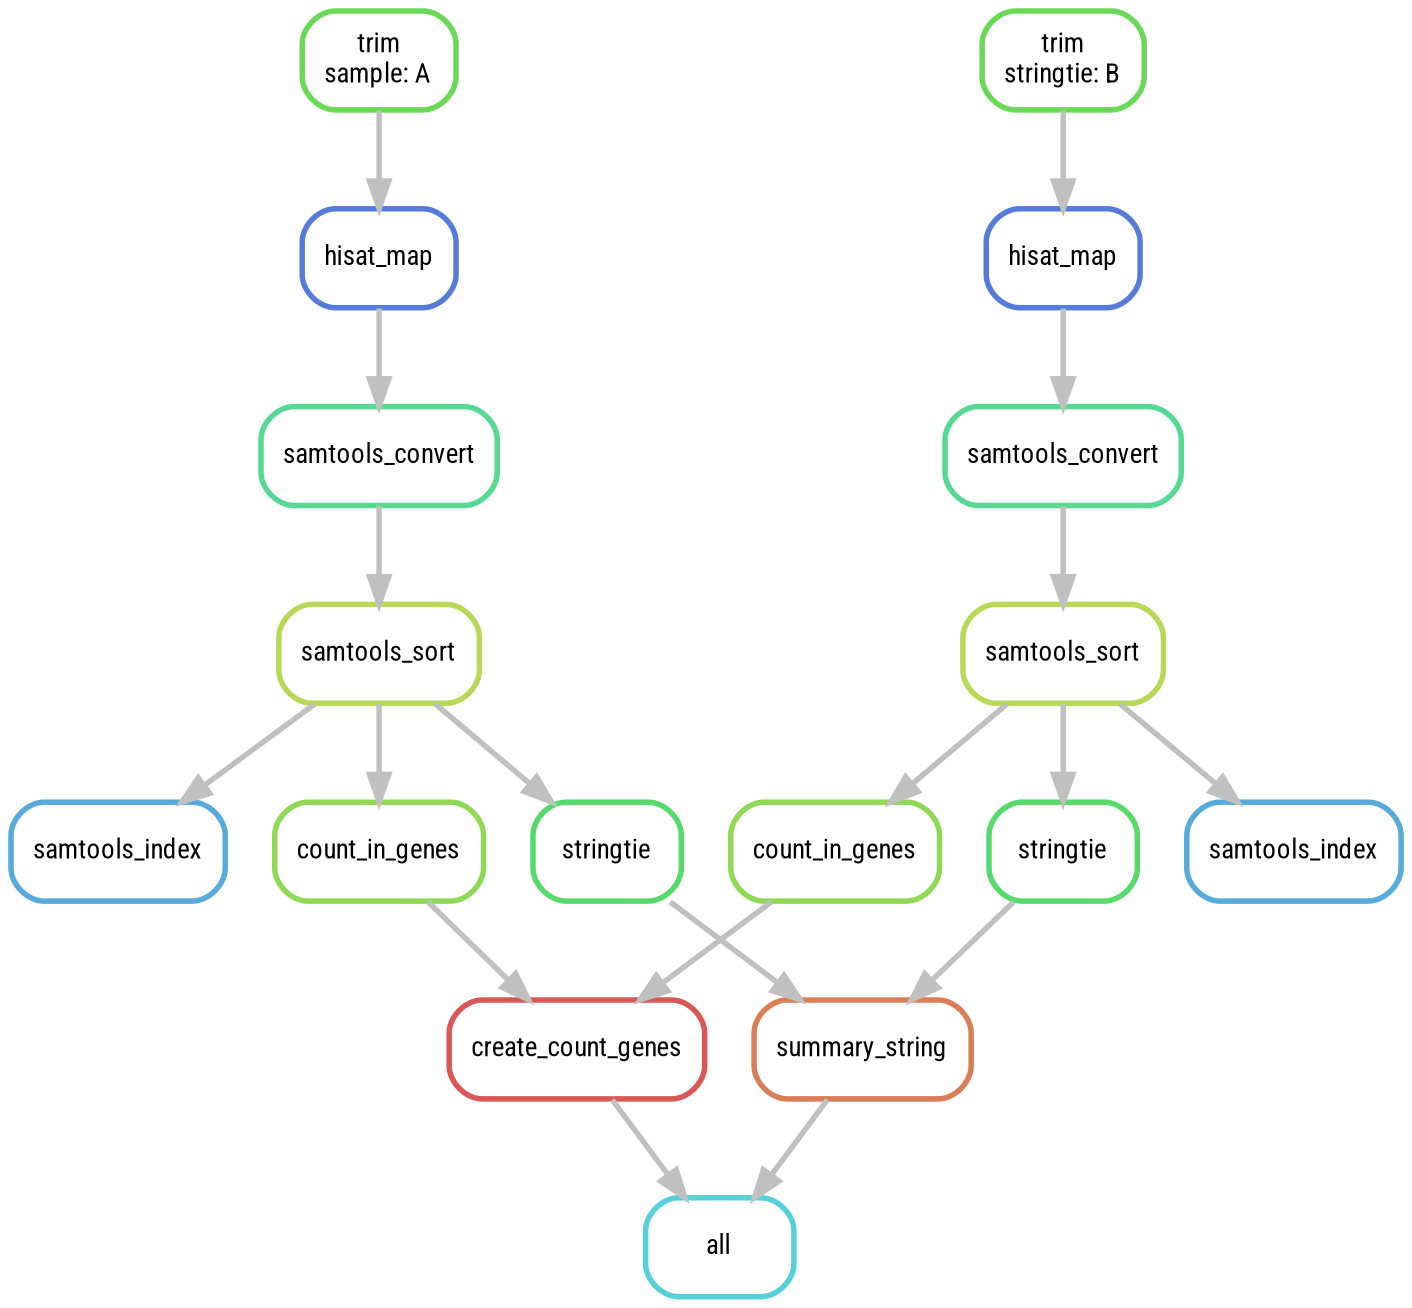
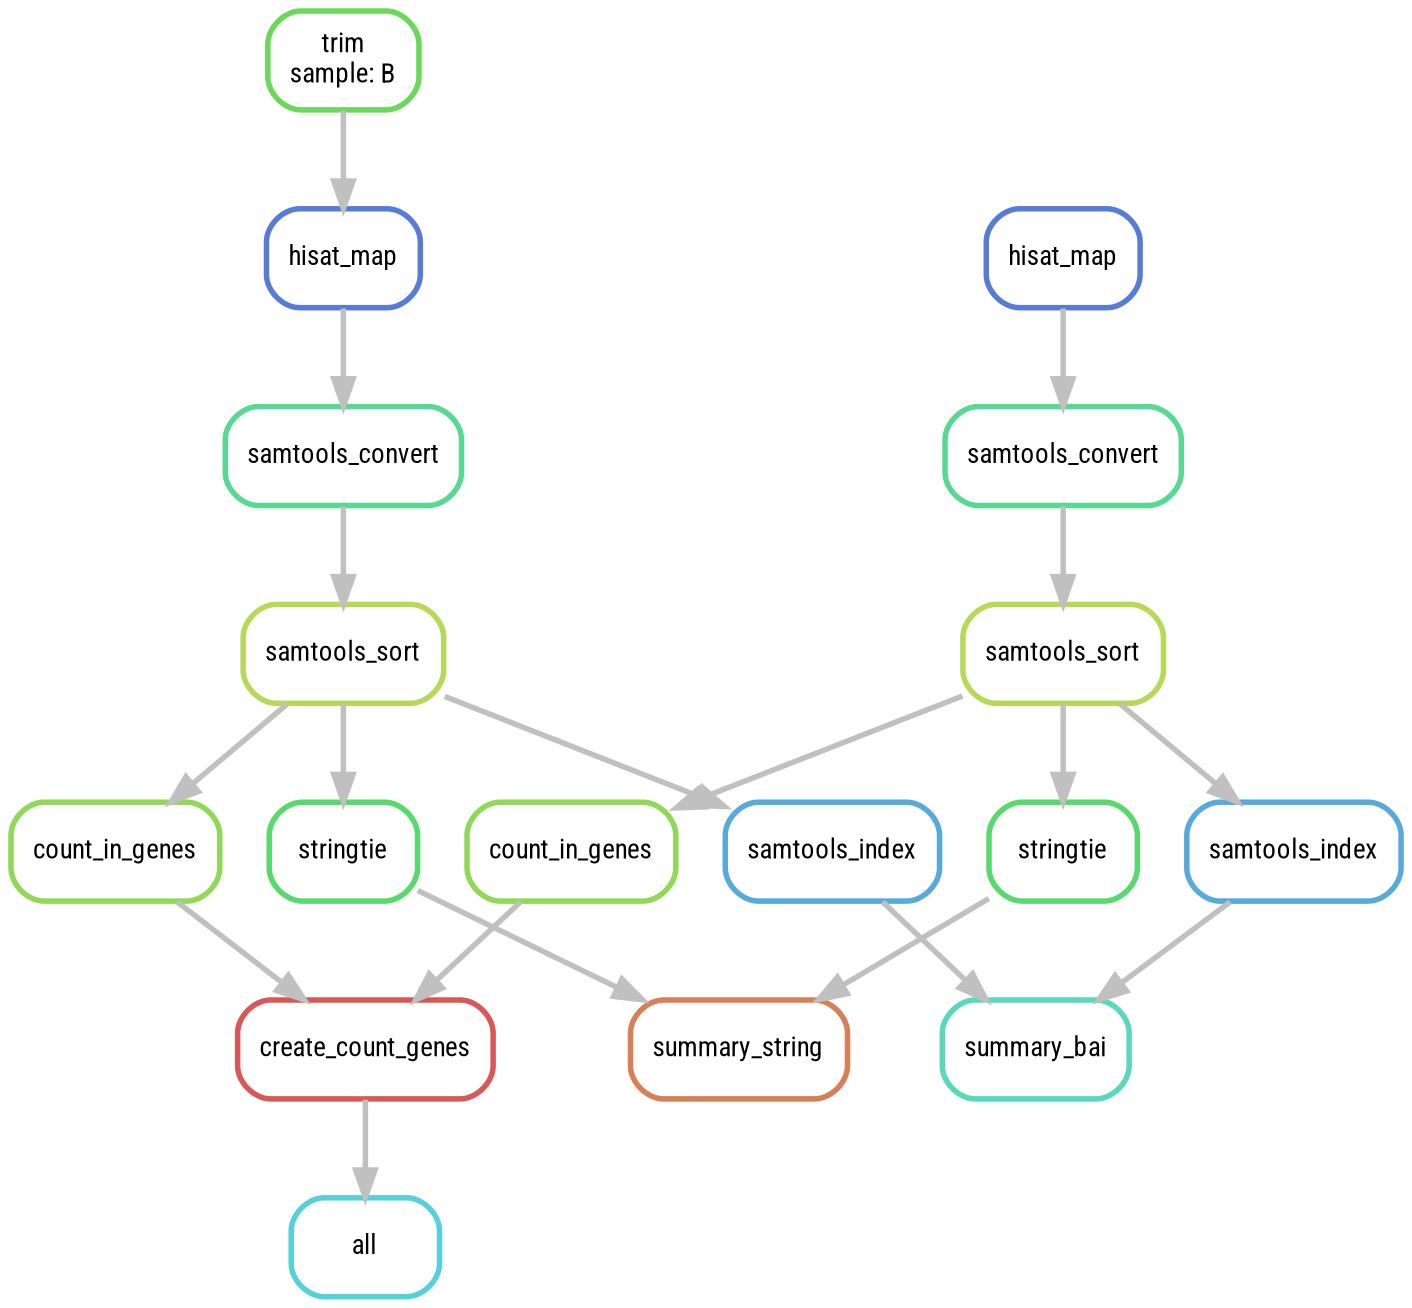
  digraph {
    bgcolor=white
    fontname="Roboto Condensed"
    node [color="0.26 0.6 0.85" fontname="Roboto Condensed" fontsize=10 penwidth=2 shape=box style=rounded]
    edge [color=grey fontname="Roboto Condensed" penwidth=2]
    n1 [color="0.51 0.6 0.85" label=all]
    n2 [color="0.00 0.6 0.85" label=create_count_genes]
    n3 [label=count_in_genes]
    n4 [color="0.21 0.6 0.85" label=samtools_sort]
    n5 [color="0.56 0.6 0.85" label=samtools_index]
    n6 [color="0.36 0.6 0.85" label=stringtie]
+   n7 [color="0.46 0.6 0.85" label=summary_bai]
    n8 [color="0.05 0.6 0.85" label=summary_string]
    n9 [color="0.41 0.6 0.85" label=samtools_convert]
    n10 [color="0.62 0.6 0.85" label=hisat_map]
-   n11 [color="0.31 0.6 0.85" label="trim\nsample: A"]
    n12 [label=count_in_genes]
    n13 [color="0.21 0.6 0.85" label=samtools_sort]
    n14 [color="0.56 0.6 0.85" label=samtools_index]
    n15 [color="0.36 0.6 0.85" label=stringtie]
    n16 [color="0.41 0.6 0.85" label=samtools_convert]
    n17 [color="0.62 0.6 0.85" label=hisat_map]
-   n18 [color="0.31 0.6 0.85" label="trim\nstringtie: B"]
+   n18 [color="0.31 0.6 0.85" label="trim\nsample: B"]
    n2 -> n1
    n3 -> n2
    n4 -> n3
    n4 -> n5
    n4 -> n6
+   n5 -> n7
    n6 -> n8
-   n8 -> n1
    n9 -> n4
    n10 -> n9
-   n11 -> n10
    n12 -> n2
    n13 -> n12
    n13 -> n14
    n13 -> n15
+   n14 -> n7
    n15 -> n8
    n16 -> n13
    n17 -> n16
    n18 -> n17
  }
